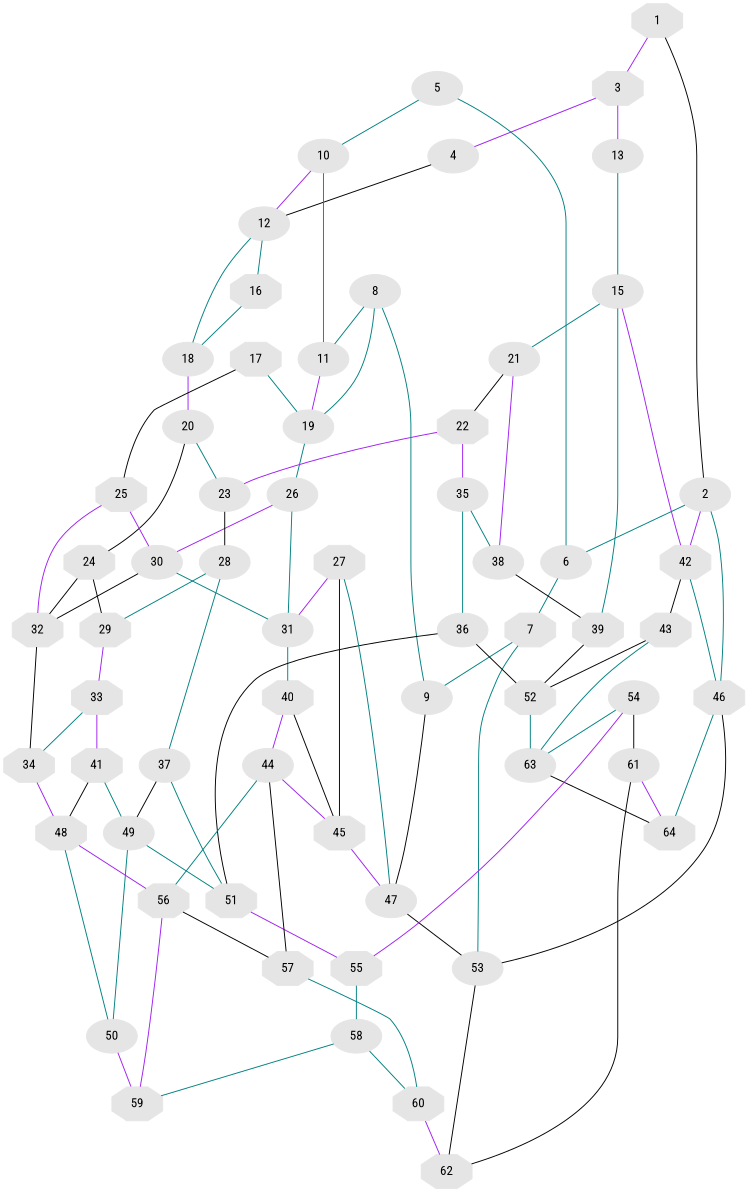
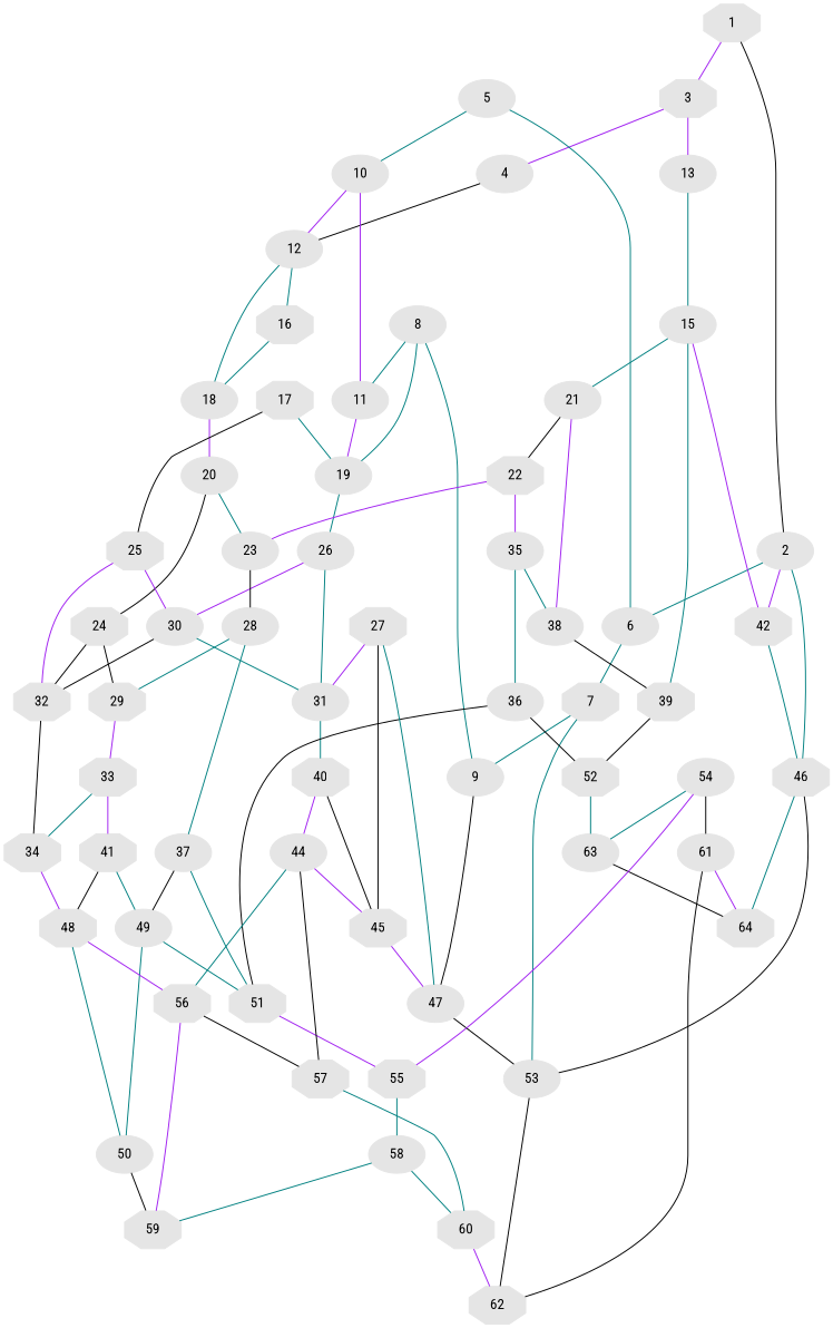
  graph {
    fontname="Roboto Condensed"
    node [color=gray90 fontname="Roboto Condensed" shape=ellipse style=filled]
    edge [color=teal fontname="Roboto Condensed" weight=1.0]
    1 [shape=octagon]
    2
    3 [shape=octagon]
    6
    42 [shape=octagon]
    46 [shape=octagon]
    4
    13
    7 [shape=octagon]
-   43 [shape=octagon]
    53
    64 [shape=octagon]
    12
    15
    10
    11
    16 [shape=octagon]
    18
    5
    8
    9
    19
    47
    62 [shape=octagon]
    26
    20
    21
    39 [shape=octagon]
    23
    24 [shape=octagon]
    22 [shape=octagon]
    38
    52 [shape=octagon]
    17 [shape=octagon]
    25 [shape=octagon]
    32 [shape=octagon]
    30
    31
    28
    29 [shape=octagon]
    35
    36
    37
    33 [shape=octagon]
    34 [shape=octagon]
    40 [shape=octagon]
    27 [shape=octagon]
    45 [shape=octagon]
    51 [shape=octagon]
    49
    41 [shape=octagon]
    44
    48 [shape=octagon]
    56 [shape=octagon]
    50
    55 [shape=octagon]
    63
    57 [shape=octagon]
    59 [shape=octagon]
    60 [shape=octagon]
    58
    54
    61
    1 -- 2 [color=black]
    1 -- 3 [color=purple]
    2 -- 6
    2 -- 42 [color=purple]
    2 -- 46
    3 -- 4 [color=purple]
    3 -- 13 [color=purple]
    6 -- 7 [weight=2.0]
    42 -- 46
-   42 -- 43 [color=black]
    46 -- 53 [color=black]
    46 -- 64
    4 -- 12 [color=black]
    13 -- 15
    7 -- 53
    7 -- 9
-   43 -- 52 [color=black]
-   43 -- 63
    53 -- 62 [color=black]
    12 -- 16
    12 -- 18
    15 -- 42 [color=purple]
    15 -- 21
    15 -- 39
    10 -- 12 [color=purple]
    10 -- 11 [color=purple]
    11 -- 19 [color=purple]
    16 -- 18
    18 -- 20 [color=purple]
    5 -- 6
    5 -- 10
    8 -- 11
    8 -- 9
    8 -- 19
    9 -- 47 [color=black]
    19 -- 26
    47 -- 53 [color=black]
    26 -- 30 [color=purple]
    26 -- 31
    20 -- 23
    20 -- 24 [color=black]
    21 -- 22 [color=black]
    21 -- 38 [color=purple]
    39 -- 52 [color=black]
    23 -- 28 [color=black]
    24 -- 32 [color=black]
    24 -- 29 [color=black]
    22 -- 23 [color=purple]
    22 -- 35 [color=purple]
    38 -- 39 [color=black weight=2.0]
    52 -- 63
    17 -- 19
    17 -- 25 [color=black]
    25 -- 32 [color=purple]
    25 -- 30 [color=purple]
    32 -- 34 [color=black]
    30 -- 32 [color=black]
    30 -- 31
    31 -- 40
    28 -- 29
    28 -- 37
    29 -- 33 [color=purple]
    35 -- 38
    35 -- 36
    36 -- 52 [color=black]
    36 -- 51 [color=black]
    37 -- 51
    37 -- 49 [color=black]
    33 -- 34
    33 -- 41 [color=purple]
    34 -- 48 [color=purple]
    40 -- 45 [color=black]
    40 -- 44 [color=purple]
    27 -- 47
    27 -- 31 [color=purple]
    27 -- 45 [color=black]
    45 -- 47 [color=purple]
    51 -- 55 [color=purple]
    49 -- 51
    49 -- 50
    41 -- 49
    41 -- 48 [color=black]
    44 -- 45 [color=purple]
    44 -- 56
    44 -- 57 [color=black]
    48 -- 56 [color=purple]
    48 -- 50
    56 -- 57 [color=black]
    56 -- 59 [color=purple]
-   50 -- 59 [color=purple weight=2.0]
+   50 -- 59 [color=black weight=2.0]
    55 -- 58
    63 -- 64 [color=black]
    57 -- 60
    60 -- 62 [color=purple weight=2.0]
    58 -- 59
    58 -- 60
    54 -- 55 [color=purple]
    54 -- 63
    54 -- 61 [color=black]
    61 -- 64 [color=purple]
    61 -- 62 [color=black]
  }
